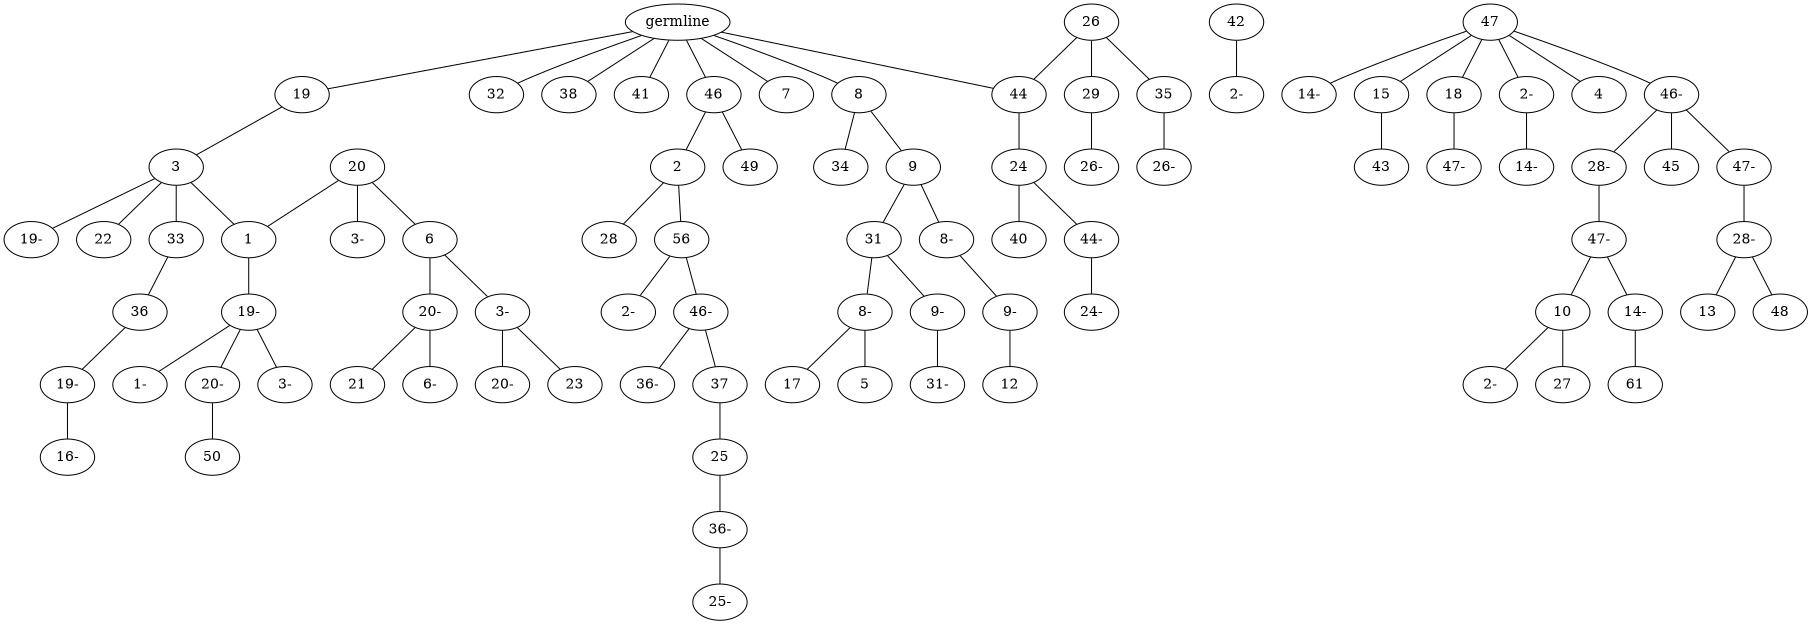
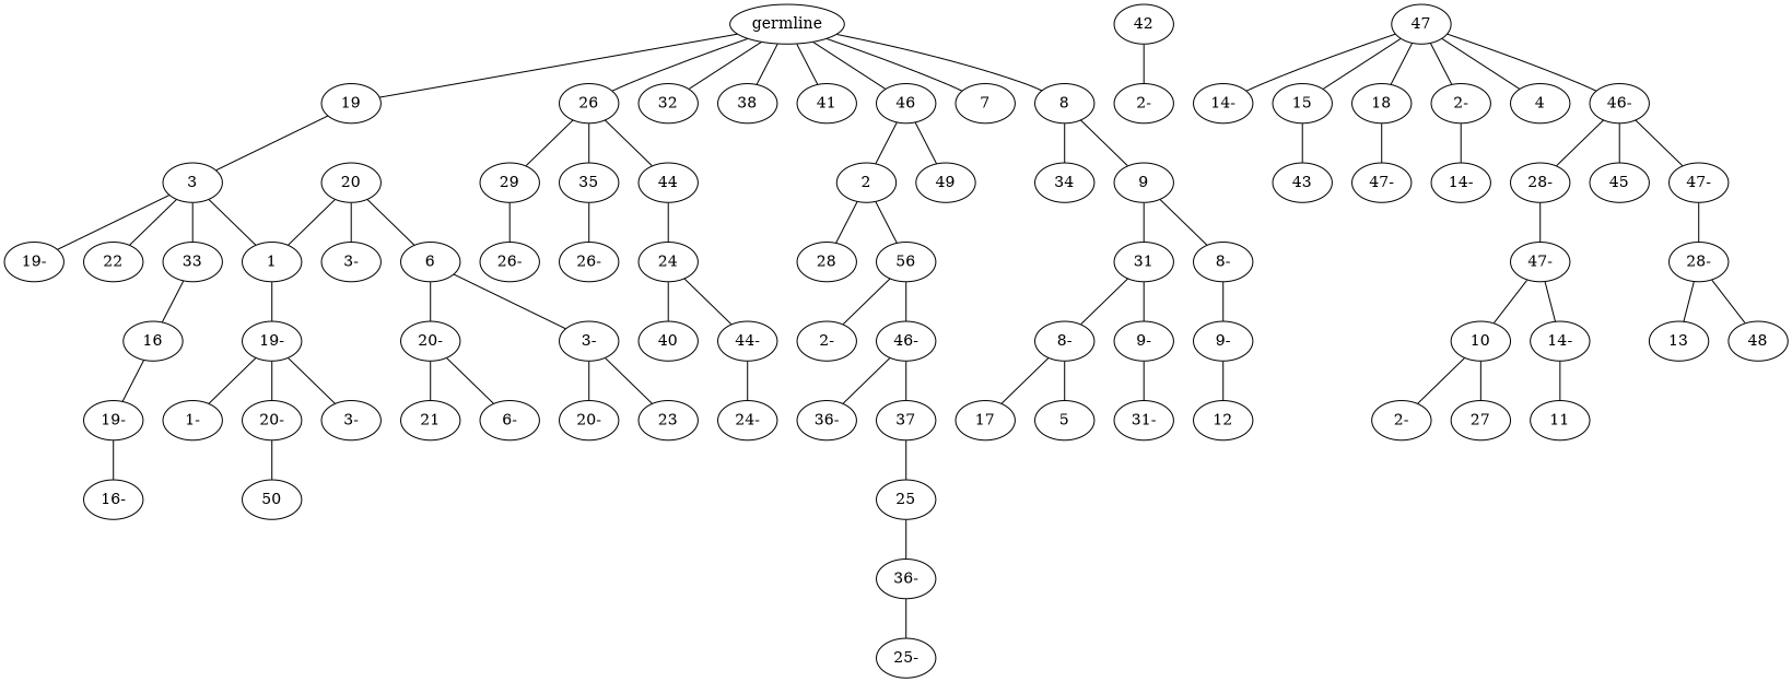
  graph {
    n1 [label=germline]
    n2 [label=19]
    n3 [label=26]
    n4 [label=32]
    n5 [label=38]
    n6 [label=41]
    n7 [label=46]
    n8 [label=7]
    n9 [label=8]
    n10 [label=3]
    n11 [label=29]
    n12 [label=35]
    n13 [label=44]
    n14 [label=2]
    n15 [label=49]
    n16 [label=34]
    n17 [label=9]
    n18 [label="19-"]
    n19 [label=22]
    n20 [label=33]
    n21 [label=1]
    n22 [label=20]
    n23 [label="3-"]
    n24 [label=6]
-   n25 [label=36]
+   n25 [label=16]
    n26 [label="19-"]
    n27 [label="20-"]
    n28 [label="3-"]
    n29 [label="1-"]
    n30 [label="20-"]
    n31 [label="3-"]
    n32 [label=50]
    n33 [label=21]
    n34 [label="6-"]
    n35 [label="20-"]
    n36 [label=23]
    n37 [label="19-"]
    n38 [label="16-"]
    n39 [label="26-"]
    n40 [label="26-"]
    n41 [label=24]
    n42 [label=40]
    n43 [label="44-"]
    n44 [label="24-"]
    n45 [label=28]
    n46 [label=56]
    n47 [label="2-"]
    n48 [label="46-"]
    n49 [label=42]
    n50 [label="2-"]
    n51 [label=47]
    n52 [label="14-"]
    n53 [label=15]
    n54 [label=18]
    n55 [label="2-"]
    n56 [label=4]
    n57 [label="46-"]
    n58 [label=43]
    n59 [label="47-"]
    n60 [label="14-"]
    n61 [label="28-"]
    n62 [label=45]
    n63 [label="47-"]
    n64 [label="47-"]
    n65 [label="28-"]
    n66 [label=10]
    n67 [label="14-"]
    n68 [label="2-"]
    n69 [label=27]
-   n70 [label=61]
+   n70 [label=11]
    n71 [label=13]
    n72 [label=48]
    n73 [label="36-"]
    n74 [label=37]
    n75 [label=25]
    n76 [label="36-"]
    n77 [label="25-"]
    n78 [label=31]
    n79 [label="8-"]
    n80 [label="8-"]
    n81 [label="9-"]
    n82 [label="9-"]
    n83 [label=17]
    n84 [label=5]
    n85 [label="31-"]
    n86 [label=12]
    n1 -- n2
-   n1 -- n13
+   n1 -- n3
    n1 -- n4
    n1 -- n5
    n1 -- n6
    n1 -- n7
    n1 -- n8
    n1 -- n9
    n2 -- n10
    n3 -- n11
    n3 -- n12
    n3 -- n13
    n7 -- n14
    n7 -- n15
    n9 -- n16
    n9 -- n17
    n10 -- n18
    n10 -- n19
    n10 -- n20
    n10 -- n21
    n11 -- n39
    n12 -- n40
    n13 -- n41
    n14 -- n45
    n14 -- n46
    n17 -- n78
    n17 -- n79
    n20 -- n25
    n21 -- n26
    n22 -- n21
    n22 -- n23
    n22 -- n24
    n24 -- n27
    n24 -- n28
    n25 -- n37
    n26 -- n29
    n26 -- n30
    n26 -- n31
    n27 -- n33
    n27 -- n34
    n28 -- n35
    n28 -- n36
    n30 -- n32
    n37 -- n38
    n41 -- n42
    n41 -- n43
    n43 -- n44
    n46 -- n47
    n46 -- n48
    n48 -- n73
    n48 -- n74
    n49 -- n50
    n51 -- n52
    n51 -- n53
    n51 -- n54
    n51 -- n55
    n51 -- n56
    n51 -- n57
    n53 -- n58
    n54 -- n59
    n55 -- n60
    n57 -- n61
    n57 -- n62
    n57 -- n63
    n61 -- n64
    n63 -- n65
    n64 -- n66
    n64 -- n67
    n65 -- n71
    n65 -- n72
    n66 -- n68
    n66 -- n69
    n67 -- n70
    n74 -- n75
    n75 -- n76
    n76 -- n77
    n78 -- n80
    n78 -- n81
    n79 -- n82
    n80 -- n83
    n80 -- n84
    n81 -- n85
    n82 -- n86
  }
